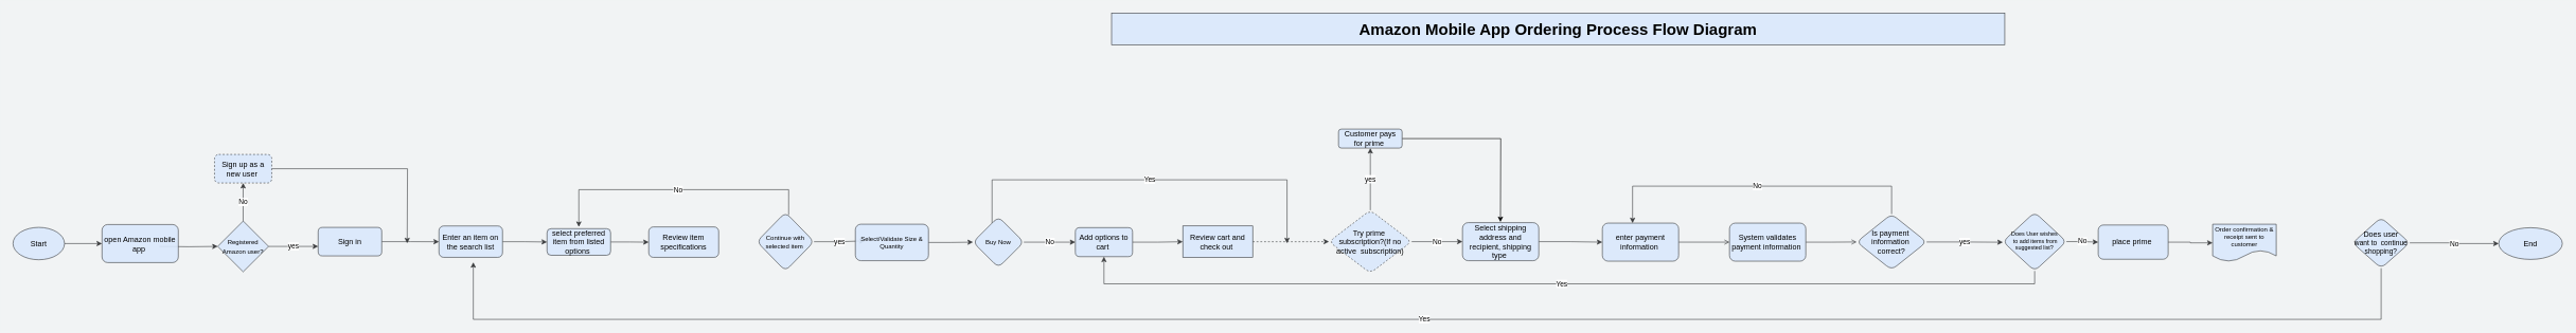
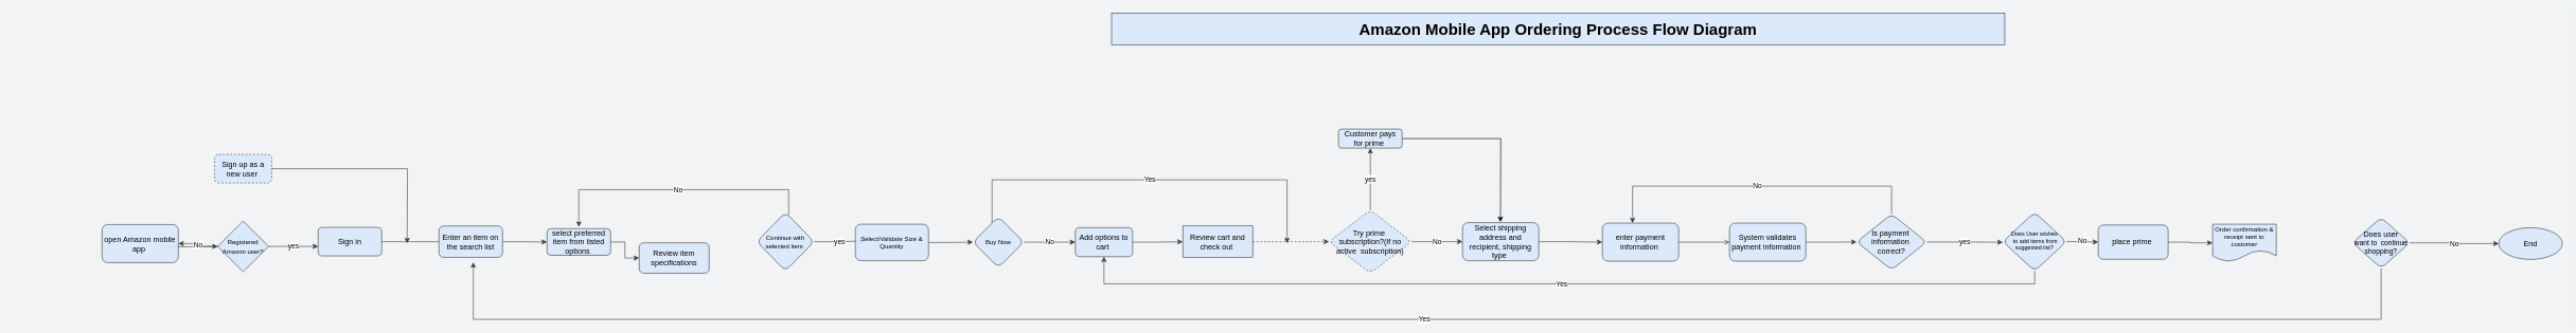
  <mxCell id="0" />
  <mxCell id="1" parent="0" />
  <mxCell id="2" value="" style="edgeStyle=orthogonalEdgeStyle;rounded=0;orthogonalLoop=1;jettySize=auto;html=1;fillColor=#dae8fc;strokeColor=#2c2e30;opacity=90;strokeWidth=1;" edge="1" parent="1" target="5"><mxGeometry relative="1" as="geometry"><mxPoint x="250" y="388" as="sourcePoint" /></mxGeometry></mxCell>
- <mxCell id="3" value="No" style="edgeStyle=orthogonalEdgeStyle;rounded=0;orthogonalLoop=1;jettySize=auto;html=1;fillColor=#dae8fc;strokeColor=#2c2e30;opacity=90;strokeWidth=1;" edge="1" parent="1" source="5" target="7"><mxGeometry relative="1" as="geometry" /></mxCell>
+ <mxCell id="3" value="No" style="edgeStyle=orthogonalEdgeStyle;rounded=0;orthogonalLoop=1;jettySize=auto;html=1;fillColor=#dae8fc;strokeColor=#2c2e30;opacity=90;strokeWidth=1;" edge="1" parent="1" source="5" target="38"><mxGeometry relative="1" as="geometry" /></mxCell>
  <mxCell id="4" value="yes" style="edgeStyle=orthogonalEdgeStyle;rounded=0;orthogonalLoop=1;jettySize=auto;html=1;fillColor=#dae8fc;strokeColor=#2c2e30;opacity=90;strokeWidth=1;" edge="1" parent="1" source="5" target="40"><mxGeometry relative="1" as="geometry"><Array as="points"><mxPoint x="450" y="388" /><mxPoint x="450" y="388" /></Array></mxGeometry></mxCell>
  <mxCell id="5" value="&lt;font style=&quot;font-size: 10px;&quot;&gt;Registered Amazon user?&lt;/font&gt;" style="rhombus;whiteSpace=wrap;html=1;fillColor=#dae8fc;strokeColor=#2c2e30;opacity=90;strokeWidth=1;" vertex="1" parent="1"><mxGeometry x="342" y="348" width="80" height="80" as="geometry" /></mxCell>
  <mxCell id="6" style="edgeStyle=orthogonalEdgeStyle;rounded=0;orthogonalLoop=1;jettySize=auto;html=1;fillColor=#dae8fc;strokeColor=#2c2e30;opacity=90;strokeWidth=1;" edge="1" parent="1" source="7"><mxGeometry relative="1" as="geometry"><mxPoint x="640" y="383" as="targetPoint" /></mxGeometry></mxCell>
  <mxCell id="7" value="Sign up as a new user&amp;nbsp;" style="rounded=1;whiteSpace=wrap;html=1;fillColor=#dae8fc;strokeColor=#2c2e30;opacity=90;strokeWidth=1;dashed=1;" vertex="1" parent="1"><mxGeometry x="337" y="243" width="90" height="45" as="geometry" /></mxCell>
  <mxCell id="8" value="" style="edgeStyle=orthogonalEdgeStyle;rounded=0;orthogonalLoop=1;jettySize=auto;html=1;fillColor=#dae8fc;strokeColor=#2c2e30;opacity=90;strokeWidth=1;" edge="1" parent="1" source="9" target="11"><mxGeometry relative="1" as="geometry" /></mxCell>
  <mxCell id="9" value="Enter an item on the search list" style="whiteSpace=wrap;html=1;rounded=1;fillColor=#dae8fc;strokeColor=#2c2e30;opacity=90;strokeWidth=1;" vertex="1" parent="1"><mxGeometry x="690" y="355.75" width="100" height="49.5" as="geometry" /></mxCell>
  <mxCell id="10" value="" style="edgeStyle=orthogonalEdgeStyle;rounded=0;orthogonalLoop=1;jettySize=auto;html=1;fillColor=#dae8fc;strokeColor=#2c2e30;opacity=90;strokeWidth=1;" edge="1" parent="1" source="11" target="12"><mxGeometry relative="1" as="geometry" /></mxCell>
  <mxCell id="11" value="select preferred item from listed options&amp;nbsp;" style="whiteSpace=wrap;html=1;rounded=1;fillColor=#dae8fc;strokeColor=#2c2e30;opacity=90;strokeWidth=1;" vertex="1" parent="1"><mxGeometry x="860" y="360" width="100" height="42" as="geometry" /></mxCell>
- <mxCell id="12" value="Review item specifications" style="whiteSpace=wrap;html=1;rounded=1;fillColor=#dae8fc;strokeColor=#2c2e30;opacity=90;strokeWidth=1;" vertex="1" parent="1"><mxGeometry x="1020" y="357.25" width="110" height="48" as="geometry" /></mxCell>
+ <mxCell id="12" value="Review item specifications" style="whiteSpace=wrap;html=1;rounded=1;fillColor=#dae8fc;strokeColor=#2c2e30;opacity=90;strokeWidth=1;" vertex="1" parent="1"><mxGeometry x="1005" y="382.25" width="110" height="48" as="geometry" /></mxCell>
  <mxCell id="13" value="No" style="edgeStyle=orthogonalEdgeStyle;rounded=0;orthogonalLoop=1;jettySize=auto;html=1;fillColor=#dae8fc;strokeColor=#2c2e30;opacity=90;strokeWidth=1;" edge="1" parent="1"><mxGeometry relative="1" as="geometry"><mxPoint x="910" y="357.25" as="targetPoint" /><mxPoint x="1240.05" y="338.5" as="sourcePoint" /><Array as="points"><mxPoint x="1240.05" y="298.5" /><mxPoint x="910.05" y="298.5" /></Array></mxGeometry></mxCell>
  <mxCell id="14" value="yes" style="edgeStyle=orthogonalEdgeStyle;rounded=0;orthogonalLoop=1;jettySize=auto;html=1;fillColor=#dae8fc;strokeColor=#2c2e30;opacity=90;strokeWidth=1;" edge="1" parent="1" source="15"><mxGeometry relative="1" as="geometry"><mxPoint x="1360.036" y="379.286" as="targetPoint" /></mxGeometry></mxCell>
  <mxCell id="15" value="Continue with selected item&amp;nbsp;" style="rhombus;whiteSpace=wrap;html=1;rounded=1;fontSize=10;fillColor=#dae8fc;strokeColor=#2c2e30;opacity=90;strokeWidth=1;" vertex="1" parent="1"><mxGeometry x="1190" y="334.25" width="90" height="92.5" as="geometry" /></mxCell>
  <mxCell id="16" value="" style="edgeStyle=orthogonalEdgeStyle;rounded=0;orthogonalLoop=1;jettySize=auto;html=1;fillColor=#dae8fc;strokeColor=#2c2e30;opacity=90;strokeWidth=1;" edge="1" parent="1" source="17" target="19"><mxGeometry relative="1" as="geometry" /></mxCell>
  <mxCell id="17" value="Add options to cart&amp;nbsp;" style="rounded=1;whiteSpace=wrap;html=1;fillColor=#dae8fc;strokeColor=#2c2e30;opacity=90;strokeWidth=1;" vertex="1" parent="1"><mxGeometry x="1691" y="358.38" width="90" height="45.75" as="geometry" /></mxCell>
  <mxCell id="18" value="" style="edgeStyle=orthogonalEdgeStyle;rounded=0;orthogonalLoop=1;jettySize=auto;html=1;fillColor=#dae8fc;strokeColor=#2c2e30;opacity=90;strokeWidth=1;dashed=1;" edge="1" parent="1" source="19" target="22"><mxGeometry relative="1" as="geometry" /></mxCell>
  <mxCell id="19" value="Review cart and check out&amp;nbsp;" style="whiteSpace=wrap;html=1;fillColor=#dae8fc;strokeColor=#2c2e30;opacity=90;strokeWidth=1;rounded=0;" vertex="1" parent="1"><mxGeometry x="1860" y="355.75" width="110" height="49.5" as="geometry" /></mxCell>
  <mxCell id="20" value="No" style="edgeStyle=orthogonalEdgeStyle;rounded=0;orthogonalLoop=1;jettySize=auto;html=1;fillColor=#dae8fc;strokeColor=#2c2e30;opacity=90;strokeWidth=1;" edge="1" parent="1" source="22" target="26"><mxGeometry relative="1" as="geometry" /></mxCell>
  <mxCell id="21" value="yes" style="edgeStyle=orthogonalEdgeStyle;rounded=0;orthogonalLoop=1;jettySize=auto;html=1;fillColor=#dae8fc;strokeColor=#2c2e30;opacity=90;strokeWidth=1;" edge="1" parent="1" source="22" target="24"><mxGeometry relative="1" as="geometry" /></mxCell>
  <mxCell id="22" value="&lt;font style=&quot;font-size: 12px;&quot;&gt;Try prime&amp;nbsp;&lt;/font&gt;&lt;div&gt;&lt;font style=&quot;font-size: 12px;&quot;&gt;subscription?(If no active&amp;nbsp; subscription)&lt;/font&gt;&lt;/div&gt;" style="rhombus;whiteSpace=wrap;html=1;rounded=1;fillColor=#dae8fc;strokeColor=#2c2e30;opacity=90;strokeWidth=1;dashed=1;" vertex="1" parent="1"><mxGeometry x="2090" y="330.94" width="130" height="99.13" as="geometry" /></mxCell>
  <mxCell id="23" style="edgeStyle=orthogonalEdgeStyle;rounded=0;orthogonalLoop=1;jettySize=auto;html=1;" edge="1" parent="1" source="24"><mxGeometry relative="1" as="geometry"><mxPoint x="2359.667" y="349.556" as="targetPoint" /></mxGeometry></mxCell>
  <mxCell id="24" value="Customer pays for prime&amp;nbsp;" style="whiteSpace=wrap;html=1;rounded=1;fillColor=#dae8fc;strokeColor=#2c2e30;opacity=90;strokeWidth=1;" vertex="1" parent="1"><mxGeometry x="2105" y="203" width="100" height="30" as="geometry" /></mxCell>
  <mxCell id="25" value="" style="edgeStyle=orthogonalEdgeStyle;rounded=0;orthogonalLoop=1;jettySize=auto;html=1;fillColor=#dae8fc;strokeColor=#2c2e30;opacity=90;strokeWidth=1;" edge="1" parent="1" source="26" target="28"><mxGeometry relative="1" as="geometry" /></mxCell>
  <mxCell id="26" value="Select shipping address and recipient, shipping type&amp;nbsp;" style="whiteSpace=wrap;html=1;rounded=1;fillColor=#dae8fc;strokeColor=#2c2e30;opacity=90;strokeWidth=1;" vertex="1" parent="1"><mxGeometry x="2300" y="350.5" width="120" height="60" as="geometry" /></mxCell>
  <mxCell id="27" value="" style="edgeStyle=orthogonalEdgeStyle;rounded=0;orthogonalLoop=1;jettySize=auto;html=1;fillColor=#dae8fc;strokeColor=#2c2e30;opacity=90;strokeWidth=1;endArrow=open;" edge="1" parent="1" source="28" target="47"><mxGeometry relative="1" as="geometry" /></mxCell>
  <mxCell id="28" value="enter payment information&amp;nbsp;" style="whiteSpace=wrap;html=1;rounded=1;fillColor=#dae8fc;strokeColor=#2c2e30;opacity=90;strokeWidth=1;" vertex="1" parent="1"><mxGeometry x="2520" y="351.26" width="120" height="60" as="geometry" /></mxCell>
  <mxCell id="29" value="Order confirmation &amp;amp; receipt sent to customer" style="shape=document;whiteSpace=wrap;html=1;boundedLbl=1;rounded=1;fontSize=10;fillColor=#dae8fc;strokeColor=#2c2e30;opacity=90;strokeWidth=1;" vertex="1" parent="1"><mxGeometry x="3480" y="353" width="100" height="58.75" as="geometry" /></mxCell>
  <mxCell id="30" value="End" style="shape=ellipse;html=1;whiteSpace=wrap;perimeter=ellipsePerimeter;fillColor=#dae8fc;strokeColor=#2c2e30;opacity=90;strokeWidth=1;" vertex="1" parent="1"><mxGeometry x="3930" y="358.5" width="100" height="50" as="geometry" /></mxCell>
- <mxCell id="31" value="" style="edgeStyle=orthogonalEdgeStyle;rounded=0;orthogonalLoop=1;jettySize=auto;html=1;fillColor=#dae8fc;strokeColor=#2c2e30;opacity=90;strokeWidth=1;" edge="1" parent="1" source="32" target="38"><mxGeometry relative="1" as="geometry" /></mxCell>
- <mxCell id="32" value="Start" style="shape=ellipse;html=1;whiteSpace=wrap;perimeter=ellipsePerimeter;fillColor=#dae8fc;strokeColor=#2c2e30;opacity=90;strokeWidth=1;" vertex="1" parent="1"><mxGeometry x="20" y="358" width="81" height="51" as="geometry" /></mxCell>
  <mxCell id="33" value="yes" style="edgeStyle=orthogonalEdgeStyle;rounded=0;orthogonalLoop=1;jettySize=auto;html=1;fillColor=#dae8fc;strokeColor=#2c2e30;opacity=90;strokeWidth=1;" edge="1" parent="1" source="34"><mxGeometry relative="1" as="geometry"><mxPoint x="3150" y="381.4" as="targetPoint" /></mxGeometry></mxCell>
  <mxCell id="34" value="&lt;font style=&quot;font-size: 12px;&quot;&gt;Is payment&amp;nbsp;&lt;/font&gt;&lt;div style=&quot;font-size: 12px;&quot;&gt;&lt;font style=&quot;font-size: 12px;&quot;&gt;information&amp;nbsp;&lt;/font&gt;&lt;/div&gt;&lt;div style=&quot;font-size: 12px;&quot;&gt;&lt;font style=&quot;font-size: 12px;&quot;&gt;correct?&lt;/font&gt;&lt;/div&gt;" style="rhombus;whiteSpace=wrap;html=1;rounded=1;fontSize=8;fillColor=#dae8fc;strokeColor=#2c2e30;opacity=90;strokeWidth=1;" vertex="1" parent="1"><mxGeometry x="2920" y="337" width="110" height="88" as="geometry" /></mxCell>
  <mxCell id="35" value="No" style="edgeStyle=orthogonalEdgeStyle;rounded=0;orthogonalLoop=1;jettySize=auto;html=1;fillColor=#dae8fc;strokeColor=#2c2e30;opacity=90;strokeWidth=1;" edge="1" parent="1" source="37" target="30"><mxGeometry relative="1" as="geometry" /></mxCell>
  <mxCell id="36" value="Yes" style="edgeStyle=orthogonalEdgeStyle;rounded=0;orthogonalLoop=1;jettySize=auto;html=1;fillColor=#dae8fc;strokeColor=#2c2e30;opacity=90;strokeWidth=1;" edge="1" parent="1" source="37"><mxGeometry relative="1" as="geometry"><mxPoint x="744" y="413" as="targetPoint" /><Array as="points"><mxPoint x="3745" y="503" /><mxPoint x="744" y="503" /></Array></mxGeometry></mxCell>
  <mxCell id="37" value="Does user&lt;div style=&quot;font-size: 11px;&quot;&gt;want to&amp;nbsp; continue shopping?&lt;/div&gt;" style="rhombus;whiteSpace=wrap;html=1;rounded=1;fillColor=#dae8fc;strokeColor=#2c2e30;opacity=90;strokeWidth=1;" vertex="1" parent="1"><mxGeometry x="3700" y="342.38" width="90" height="80" as="geometry" /></mxCell>
  <mxCell id="38" value="open Amazon mobile app&amp;nbsp;" style="rounded=1;whiteSpace=wrap;html=1;fillColor=#dae8fc;strokeColor=#2c2e30;opacity=90;strokeWidth=1;" vertex="1" parent="1"><mxGeometry x="160" y="353.5" width="120" height="60" as="geometry" /></mxCell>
- <mxCell id="39" value="" style="edgeStyle=orthogonalEdgeStyle;rounded=0;orthogonalLoop=1;jettySize=auto;html=1;fillColor=#dae8fc;strokeColor=#2c2e30;opacity=90;strokeWidth=1;" edge="1" parent="1" source="40" target="9"><mxGeometry relative="1" as="geometry" /></mxCell>
+ <mxCell id="39" value="" style="edgeStyle=orthogonalEdgeStyle;rounded=0;orthogonalLoop=1;jettySize=auto;html=1;fillColor=#dae8fc;strokeColor=#2c2e30;opacity=90;strokeWidth=1;endArrow=none;" edge="1" parent="1" source="40" target="9"><mxGeometry relative="1" as="geometry" /></mxCell>
  <mxCell id="40" value="Sign in" style="rounded=1;whiteSpace=wrap;html=1;fillColor=#dae8fc;strokeColor=#2c2e30;opacity=90;strokeWidth=1;" vertex="1" parent="1"><mxGeometry x="500" y="358" width="100" height="45" as="geometry" /></mxCell>
  <mxCell id="41" value="" style="edgeStyle=orthogonalEdgeStyle;rounded=0;orthogonalLoop=1;jettySize=auto;html=1;fillColor=#dae8fc;strokeColor=#2c2e30;opacity=90;strokeWidth=1;" edge="1" parent="1" source="42" target="45"><mxGeometry relative="1" as="geometry" /></mxCell>
  <mxCell id="42" value="Select/Validate Size &amp;amp; Quantity" style="whiteSpace=wrap;html=1;fontSize=10;rounded=1;fillColor=#dae8fc;strokeColor=#2c2e30;opacity=90;strokeWidth=1;" vertex="1" parent="1"><mxGeometry x="1345" y="353" width="115" height="57.5" as="geometry" /></mxCell>
  <mxCell id="43" value="No" style="edgeStyle=orthogonalEdgeStyle;rounded=0;orthogonalLoop=1;jettySize=auto;html=1;fillColor=#dae8fc;strokeColor=#2c2e30;opacity=90;strokeWidth=1;" edge="1" parent="1" source="45" target="17"><mxGeometry relative="1" as="geometry" /></mxCell>
  <mxCell id="44" value="Yes" style="edgeStyle=orthogonalEdgeStyle;rounded=0;orthogonalLoop=1;jettySize=auto;html=1;fillColor=#dae8fc;strokeColor=#2c2e30;opacity=90;strokeWidth=1;" edge="1" parent="1"><mxGeometry relative="1" as="geometry"><mxPoint x="2024" y="383" as="targetPoint" /><mxPoint x="1560" y="351.25" as="sourcePoint" /><Array as="points"><mxPoint x="1560" y="283" /><mxPoint x="2024" y="283" /></Array></mxGeometry></mxCell>
  <mxCell id="45" value="Buy Now" style="rhombus;whiteSpace=wrap;html=1;fontSize=10;rounded=1;fillColor=#dae8fc;strokeColor=#2c2e30;opacity=90;strokeWidth=1;" vertex="1" parent="1"><mxGeometry x="1530" y="341.25" width="80" height="80" as="geometry" /></mxCell>
- <mxCell id="46" value="" style="edgeStyle=orthogonalEdgeStyle;rounded=0;orthogonalLoop=1;jettySize=auto;html=1;fillColor=#dae8fc;strokeColor=#2c2e30;opacity=90;strokeWidth=1;endArrow=open;" edge="1" parent="1" source="47" target="34"><mxGeometry relative="1" as="geometry" /></mxCell>
+ <mxCell id="46" value="" style="edgeStyle=orthogonalEdgeStyle;rounded=0;orthogonalLoop=1;jettySize=auto;html=1;fillColor=#dae8fc;strokeColor=#2c2e30;opacity=90;strokeWidth=1;" edge="1" parent="1" source="47" target="34"><mxGeometry relative="1" as="geometry" /></mxCell>
  <mxCell id="47" value="System validates payment information&amp;nbsp;" style="whiteSpace=wrap;html=1;rounded=1;fillColor=#dae8fc;strokeColor=#2c2e30;opacity=90;strokeWidth=1;" vertex="1" parent="1"><mxGeometry x="2720" y="351.26" width="120" height="60" as="geometry" /></mxCell>
  <mxCell id="48" value="No" style="edgeStyle=orthogonalEdgeStyle;rounded=0;orthogonalLoop=1;jettySize=auto;html=1;entryX=0.396;entryY=0;entryDx=0;entryDy=0;entryPerimeter=0;fillColor=#dae8fc;strokeColor=#2c2e30;opacity=90;strokeWidth=1;" edge="1" parent="1" source="34" target="28"><mxGeometry relative="1" as="geometry"><Array as="points"><mxPoint x="2975" y="293" /><mxPoint x="2568" y="293" /></Array></mxGeometry></mxCell>
  <mxCell id="49" value="" style="edgeStyle=orthogonalEdgeStyle;rounded=0;orthogonalLoop=1;jettySize=auto;html=1;fillColor=#dae8fc;strokeColor=#2c2e30;opacity=90;strokeWidth=1;" edge="1" parent="1" source="50" target="29"><mxGeometry relative="1" as="geometry" /></mxCell>
  <mxCell id="50" value="place prime&amp;nbsp;" style="whiteSpace=wrap;html=1;rounded=1;fillColor=#dae8fc;strokeColor=#2c2e30;opacity=90;strokeWidth=1;" vertex="1" parent="1"><mxGeometry x="3300" y="354.25" width="110" height="54" as="geometry" /></mxCell>
  <mxCell id="51" value="No" style="edgeStyle=orthogonalEdgeStyle;rounded=0;orthogonalLoop=1;jettySize=auto;html=1;fillColor=#dae8fc;strokeColor=#2c2e30;opacity=90;strokeWidth=1;" edge="1" parent="1" source="53" target="50"><mxGeometry relative="1" as="geometry" /></mxCell>
  <mxCell id="52" value="Yes" style="edgeStyle=orthogonalEdgeStyle;rounded=0;orthogonalLoop=1;jettySize=auto;html=1;entryX=0.5;entryY=1;entryDx=0;entryDy=0;fillColor=#dae8fc;strokeColor=#2c2e30;opacity=90;strokeWidth=1;" edge="1" parent="1" source="53" target="17"><mxGeometry relative="1" as="geometry"><Array as="points"><mxPoint x="3200" y="447" /><mxPoint x="1736" y="447" /></Array></mxGeometry></mxCell>
  <mxCell id="53" value="Does User wishes&lt;div&gt;&amp;nbsp;to add items from suggested list?&lt;/div&gt;" style="rhombus;whiteSpace=wrap;html=1;rounded=1;fontSize=9;fillColor=#dae8fc;strokeColor=#2c2e30;opacity=90;strokeWidth=1;" vertex="1" parent="1"><mxGeometry x="3150" y="334.12" width="100" height="92.63" as="geometry" /></mxCell>
  <mxCell id="54" value="Amazon Mobile App Ordering Process Flow Diagram" style="html=1;whiteSpace=wrap;fontStyle=1;fontSize=25;fillColor=#dae8fc;strokeColor=#2c2e30;opacity=90;strokeWidth=1;" vertex="1" parent="1"><mxGeometry x="1748" y="20" width="1405" height="50" as="geometry" /></mxCell>
